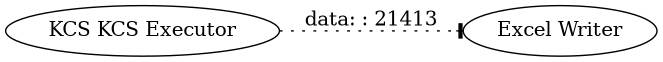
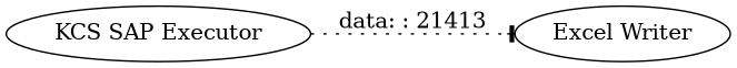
  digraph {
    rankdir=LR
    n1 [label="Excel Writer"]
-   n2 [label="KCS KCS Executor"]
+   n2 [label="KCS SAP Executor"]
    n2 -> n1 [label="data: : 21413" style=dotted arrowhead=tee]
  }
